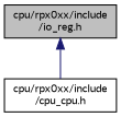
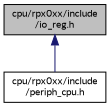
  digraph {
    fontname=Lato
    node [color=black fontname=Lato fontsize=10 shape=record style=filled]
    n1 [fillcolor=grey75 fontcolor=black height=0.2 label="cpu/rpx0xx/include\l/io_reg.h" width=0.4]
-   n2 [fillcolor=white height=0.2 label="cpu/rpx0xx/include\l/cpu_cpu.h" width=0.4]
+   n2 [fillcolor=white height=0.2 label="cpu/rpx0xx/include\l/periph_cpu.h" width=0.4]
    n1 -> n2 [color=midnightblue dir=back fontname=Lato fontsize=10 labelfontname=Helvetica labelfontsize=10 style=solid]
  }
